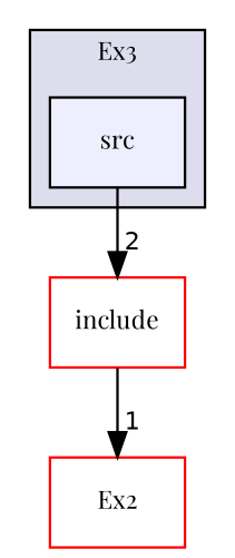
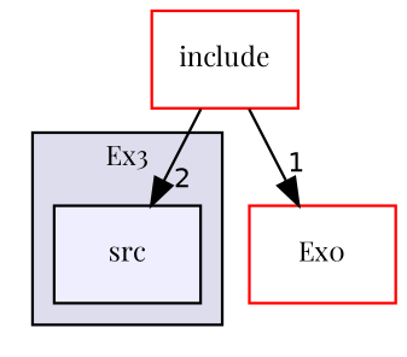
  digraph {
    compound=true
    fontname="Playfair Display"
    node [fontname="Playfair Display" fontsize=10 shape=box color=red]
    edge [fontname="Playfair Display" labeldistance=1.5 labelfontname=Helvetica labelfontsize=10]
    n1 [fillcolor="#eeeeff" label=src pencolor=black style=filled color=""]
    n2 [label=include]
-   n3 [label=Ex2]
+   n3 [label=Ex0]
    subgraph cluster_1 {
      bgcolor="#ddddee"
      fontsize=10
      label=Ex3
      pencolor=black
      n1
    }
-   n1 -> n2 [headlabel=2]
+   n2 -> n1 [headlabel=2]
    n2 -> n3 [headlabel=1]
  }
